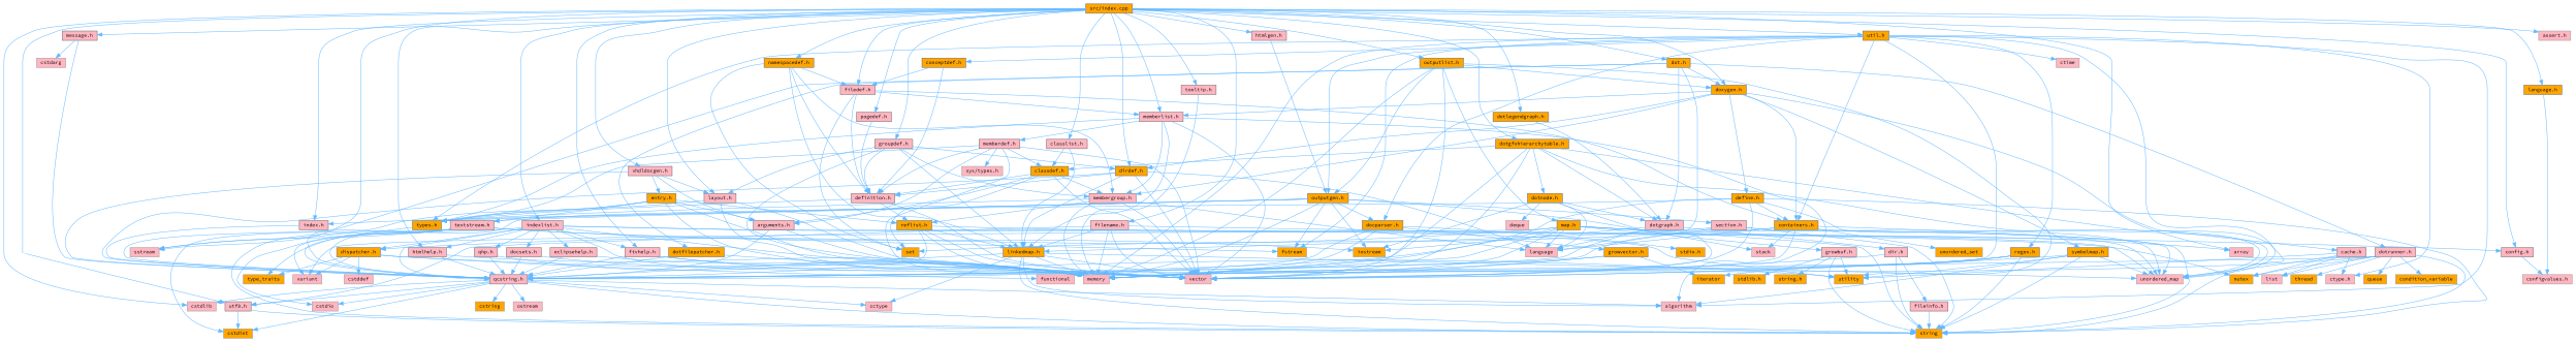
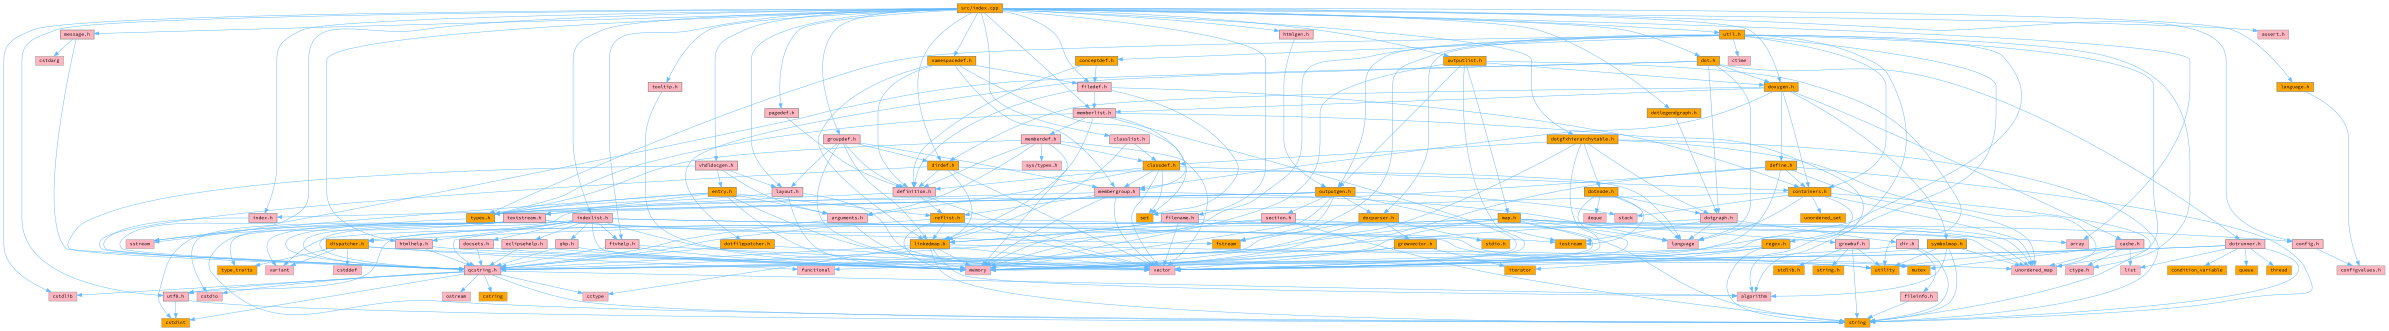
  digraph {
    fontname="Source Code Pro"
    node [color=grey40 fillcolor=lightpink fontname="Source Code Pro" fontsize=10 shape=box style=filled]
    edge [color=steelblue1 fontname="Source Code Pro" fontsize=10 labelfontname=Helvetica labelfontsize=10 style=solid]
    n1 [color=gray40 fillcolor=orange fontcolor=black height=0.2 label="src/index.cpp" width=0.4]
    n2 [color=grey60 height=0.2 label=cstdlib width=0.4]
    n3 [color=grey60 height=0.2 label=sstream width=0.4]
    n4 [color=grey60 height=0.2 label=array width=0.4]
    n5 [color=grey60 height=0.2 label="assert.h" width=0.4]
    n6 [height=0.2 label="message.h" width=0.4]
    n7 [height=0.2 label="utf8.h" width=0.4]
    n8 [height=0.2 label="index.h" width=0.4]
    n9 [height=0.2 label="indexlist.h" width=0.4]
    n10 [height=0.2 label="ftvhelp.h" width=0.4]
    n11 [height=0.2 label="htmlhelp.h" width=0.4]
    n12 [fillcolor=orange height=0.2 label="doxygen.h" width=0.4]
    n13 [fillcolor=orange height=0.2 label="dirdef.h" width=0.4]
    n14 [height=0.2 label="memberlist.h" width=0.4]
    n15 [height=0.2 label="config.h" width=0.4]
    n16 [height=0.2 label="filedef.h" width=0.4]
    n17 [fillcolor=orange height=0.2 label="outputlist.h" width=0.4]
    n18 [fillcolor=orange height=0.2 label="util.h" width=0.4]
    n19 [height=0.2 label="groupdef.h" width=0.4]
    n20 [height=0.2 label="layout.h" width=0.4]
    n21 [fillcolor=orange height=0.2 label="language.h" width=0.4]
    n22 [height=0.2 label="htmlgen.h" width=0.4]
    n23 [fillcolor=orange height=0.2 label="dot.h" width=0.4]
    n24 [fillcolor=orange height=0.2 label="dotgfxhierarchytable.h" width=0.4]
    n25 [fillcolor=orange height=0.2 label="dotlegendgraph.h" width=0.4]
    n26 [height=0.2 label="pagedef.h" width=0.4]
    n27 [height=0.2 label="vhdldocgen.h" width=0.4]
    n28 [height=0.2 label="classlist.h" width=0.4]
    n29 [fillcolor=orange height=0.2 label="namespacedef.h" width=0.4]
    n30 [height=0.2 label="filename.h" width=0.4]
    n31 [height=0.2 label="tooltip.h" width=0.4]
    n32 [color=grey60 height=0.2 label=cstdarg width=0.4]
    n33 [height=0.2 label="qcstring.h" width=0.4]
    n34 [color=grey60 fillcolor=orange height=0.2 label=string width=0.4]
    n35 [color=grey60 fillcolor=orange height=0.2 label=cstdint width=0.4]
    n36 [color=grey60 fillcolor=orange height=0.2 label=utility width=0.4]
    n37 [color=grey60 height=0.2 label=vector width=0.4]
    n38 [color=grey60 height=0.2 label=memory width=0.4]
    n39 [color=grey60 fillcolor=orange height=0.2 label=mutex width=0.4]
    n40 [color=grey60 height=0.2 label=variant width=0.4]
    n41 [fillcolor=orange height=0.2 label="dispatcher.h" width=0.4]
    n42 [height=0.2 label="docsets.h" width=0.4]
    n43 [height=0.2 label="eclipsehelp.h" width=0.4]
    n44 [height=0.2 label="qhp.h" width=0.4]
    n45 [fillcolor=orange height=0.2 label="containers.h" width=0.4]
    n46 [height=0.2 label="membergroup.h" width=0.4]
    n47 [fillcolor=orange height=0.2 label="define.h" width=0.4]
    n48 [height=0.2 label="cache.h" width=0.4]
    n49 [fillcolor=orange height=0.2 label="symbolmap.h" width=0.4]
    n50 [color=grey60 height=0.2 label=language width=0.4]
    n51 [fillcolor=orange height=0.2 label="linkedmap.h" width=0.4]
    n52 [height=0.2 label="definition.h" width=0.4]
    n53 [color=grey60 height=0.2 label=algorithm width=0.4]
    n54 [fillcolor=orange height=0.2 label="types.h" width=0.4]
    n55 [height=0.2 label="memberdef.h" width=0.4]
    n56 [color=grey60 height=0.2 label="configvalues.h" width=0.4]
    n57 [color=grey60 fillcolor=orange height=0.2 label=set width=0.4]
    n58 [fillcolor=orange height=0.2 label="outputgen.h" width=0.4]
    n59 [fillcolor=orange height=0.2 label="map.h" width=0.4]
    n60 [color=grey60 height=0.2 label=functional width=0.4]
    n61 [color=grey60 height=0.2 label=unordered_map width=0.4]
    n62 [color=grey60 height=0.2 label="ctype.h" width=0.4]
    n63 [color=grey60 fillcolor=orange height=0.2 label=fstream width=0.4]
    n64 [fillcolor=orange height=0.2 label="docparser.h" width=0.4]
    n65 [color=grey60 height=0.2 label=ctime width=0.4]
    n66 [fillcolor=orange height=0.2 label="regex.h" width=0.4]
    n67 [fillcolor=orange height=0.2 label="conceptdef.h" width=0.4]
    n68 [height=0.2 label="dotgraph.h" width=0.4]
    n69 [fillcolor=orange height=0.2 label="dotfilepatcher.h" width=0.4]
    n70 [height=0.2 label="dotrunner.h" width=0.4]
    n71 [fillcolor=orange height=0.2 label="classdef.h" width=0.4]
    n72 [fillcolor=orange height=0.2 label="dotnode.h" width=0.4]
    n73 [height=0.2 label="arguments.h" width=0.4]
    n74 [fillcolor=orange height=0.2 label="entry.h" width=0.4]
    n75 [color=grey60 height=0.2 label=cctype width=0.4]
    n76 [color=grey60 fillcolor=orange height=0.2 label=cstring width=0.4]
    n77 [color=grey60 height=0.2 label=cstdio width=0.4]
    n78 [color=grey60 height=0.2 label=ostream width=0.4]
    n79 [color=grey60 height=0.2 label=cstddef width=0.4]
    n80 [color=grey60 fillcolor=orange height=0.2 label=type_traits width=0.4]
    n81 [color=grey60 fillcolor=orange height=0.2 label=unordered_set width=0.4]
    n82 [color=grey60 height=0.2 label=stack width=0.4]
    n83 [fillcolor=orange height=0.2 label="reflist.h" width=0.4]
    n84 [color=grey60 height=0.2 label=list width=0.4]
    n85 [color=grey60 height=0.2 label="sys/types.h" width=0.4]
    n86 [color=grey60 fillcolor=orange height=0.2 label=iostream width=0.4]
    n87 [height=0.2 label="section.h" width=0.4]
    n88 [height=0.2 label="textstream.h" width=0.4]
    n89 [height=0.2 label="growbuf.h" width=0.4]
    n90 [color=grey60 fillcolor=orange height=0.2 label="stdio.h" width=0.4]
    n91 [fillcolor=orange height=0.2 label="growvector.h" width=0.4]
    n92 [color=grey60 fillcolor=orange height=0.2 label=iterator width=0.4]
    n93 [color=grey60 fillcolor=orange height=0.2 label="stdlib.h" width=0.4]
    n94 [color=grey60 fillcolor=orange height=0.2 label="string.h" width=0.4]
    n95 [height=0.2 label="dir.h" width=0.4]
    n96 [color=grey60 fillcolor=orange height=0.2 label=thread width=0.4]
    n97 [color=grey60 fillcolor=orange height=0.2 label=queue width=0.4]
    n98 [color=grey60 fillcolor=orange height=0.2 label=condition_variable width=0.4]
    n99 [height=0.2 label="fileinfo.h" width=0.4]
    n100 [color=grey60 height=0.2 label=deque width=0.4]
    n1 -> n2
    n1 -> n3
    n1 -> n4
    n1 -> n5
    n1 -> n6
    n1 -> n7
    n1 -> n8
    n1 -> n9
    n1 -> n10
    n1 -> n11
    n1 -> n12
    n1 -> n13
    n1 -> n14
    n1 -> n15
    n1 -> n16
    n1 -> n17
    n1 -> n18
    n1 -> n19
    n1 -> n20
    n1 -> n21
    n1 -> n22
    n1 -> n23
    n1 -> n24
    n1 -> n25
    n1 -> n26
    n1 -> n27
    n1 -> n28
    n1 -> n29
    n1 -> n30
    n1 -> n31
    n6 -> n32
    n6 -> n33
    n7 -> n34
    n7 -> n35
    n8 -> n33
    n9 -> n10
    n9 -> n11
    n9 -> n33
    n9 -> n36
    n9 -> n37
    n9 -> n38
    n9 -> n39
    n9 -> n40
    n9 -> n41
    n9 -> n42
    n9 -> n43
    n9 -> n44
    n10 -> n33
    n10 -> n37
    n10 -> n38
    n11 -> n33
    n11 -> n38
    n12 -> n13
    n12 -> n14
    n12 -> n45
    n12 -> n46
    n12 -> n47
    n12 -> n48
    n12 -> n49
    n13 -> n33
    n13 -> n37
    n13 -> n50
    n13 -> n51
    n13 -> n52
    n14 -> n37
    n14 -> n46
    n14 -> n51
    n14 -> n53
    n14 -> n54
    n14 -> n55
    n15 -> n56
    n16 -> n14
    n16 -> n45
    n16 -> n52
    n16 -> n57
    n17 -> n12
    n17 -> n36
    n17 -> n37
    n17 -> n38
    n17 -> n58
    n17 -> n59
    n18 -> n38
    n18 -> n45
    n18 -> n53
    n18 -> n54
    n18 -> n58
    n18 -> n60
    n18 -> n61
    n18 -> n62
    n18 -> n63
    n18 -> n64
    n18 -> n65
    n18 -> n66
    n18 -> n67
    n19 -> n13
    n19 -> n20
    n19 -> n38
    n19 -> n46
    n19 -> n51
    n19 -> n52
    n20 -> n37
    n20 -> n38
    n20 -> n54
    n21 -> n56
    n22 -> n58
    n23 -> n12
    n23 -> n33
    n23 -> n50
    n23 -> n68
    n23 -> n69
    n23 -> n70
    n24 -> n34
    n24 -> n37
    n24 -> n38
    n24 -> n61
    n24 -> n68
    n24 -> n71
    n24 -> n72
    n25 -> n68
    n26 -> n52
    n27 -> n20
    n27 -> n33
    n27 -> n73
    n27 -> n74
    n28 -> n51
    n28 -> n71
    n29 -> n16
    n29 -> n46
    n29 -> n51
    n29 -> n52
    n29 -> n57
    n30 -> n7
    n30 -> n15
    n30 -> n37
    n30 -> n38
    n30 -> n51
    n31 -> n38
    n33 -> n2
    n33 -> n7
    n33 -> n34
    n33 -> n35
    n33 -> n53
    n33 -> n75
    n33 -> n76
    n33 -> n77
    n33 -> n78
    n41 -> n36
    n41 -> n40
    n41 -> n60
    n41 -> n79
    n41 -> n80
    n42 -> n33
    n42 -> n38
    n43 -> n33
    n43 -> n38
    n44 -> n33
    n44 -> n38
    n45 -> n34
    n45 -> n37
    n45 -> n50
    n45 -> n57
    n45 -> n61
    n45 -> n81
    n45 -> n82
    n46 -> n37
    n46 -> n38
    n46 -> n50
    n46 -> n54
    n46 -> n83
    n47 -> n33
    n47 -> n34
    n47 -> n37
    n47 -> n38
    n47 -> n45
    n47 -> n61
    n48 -> n36
    n48 -> n39
    n48 -> n61
    n48 -> n62
    n48 -> n84
    n49 -> n34
    n49 -> n36
    n49 -> n37
    n49 -> n53
    n49 -> n61
    n51 -> n33
    n51 -> n34
    n51 -> n37
    n51 -> n38
    n51 -> n53
    n51 -> n61
    n51 -> n75
    n52 -> n37
    n52 -> n54
    n52 -> n83
    n54 -> n33
    n55 -> n37
    n55 -> n38
    n55 -> n52
    n55 -> n54
    n55 -> n71
    n55 -> n73
    n55 -> n85
    n58 -> n8
    n58 -> n38
    n58 -> n54
    n58 -> n63
    n58 -> n64
    n58 -> n82
    n58 -> n86
    n58 -> n87
    n58 -> n88
    n59 -> n4
    n59 -> n33
    n59 -> n34
    n59 -> n37
    n59 -> n38
    n59 -> n40
    n59 -> n41
    n59 -> n50
    n59 -> n61
    n59 -> n89
    n64 -> n33
    n64 -> n38
    n64 -> n90
    n64 -> n91
    n66 -> n34
    n66 -> n37
    n66 -> n38
    n66 -> n92
    n67 -> n16
    n67 -> n52
    n68 -> n33
    n68 -> n50
    n68 -> n86
    n68 -> n95
    n69 -> n33
    n69 -> n37
    n70 -> n33
    n70 -> n34
    n70 -> n38
-   n70 -> n39
    n70 -> n84
    n70 -> n96
    n70 -> n97
    n70 -> n98
    n71 -> n37
+   n71 -> n45
    n71 -> n46
    n71 -> n52
    n71 -> n57
    n71 -> n73
    n72 -> n37
    n72 -> n50
    n72 -> n68
    n72 -> n86
    n72 -> n100
    n73 -> n33
    n73 -> n37
    n74 -> n3
    n74 -> n37
    n74 -> n38
    n74 -> n54
    n74 -> n73
    n74 -> n83
    n74 -> n88
    n83 -> n33
    n83 -> n37
    n83 -> n38
    n83 -> n51
    n83 -> n61
    n87 -> n33
    n87 -> n34
    n87 -> n51
    n87 -> n61
    n88 -> n3
    n88 -> n33
    n88 -> n34
    n88 -> n35
    n88 -> n63
    n88 -> n77
    n88 -> n80
    n88 -> n86
    n89 -> n34
    n89 -> n36
    n89 -> n93
    n89 -> n94
    n91 -> n37
    n91 -> n38
    n91 -> n92
    n95 -> n34
    n95 -> n38
    n95 -> n99
    n99 -> n34
  }
